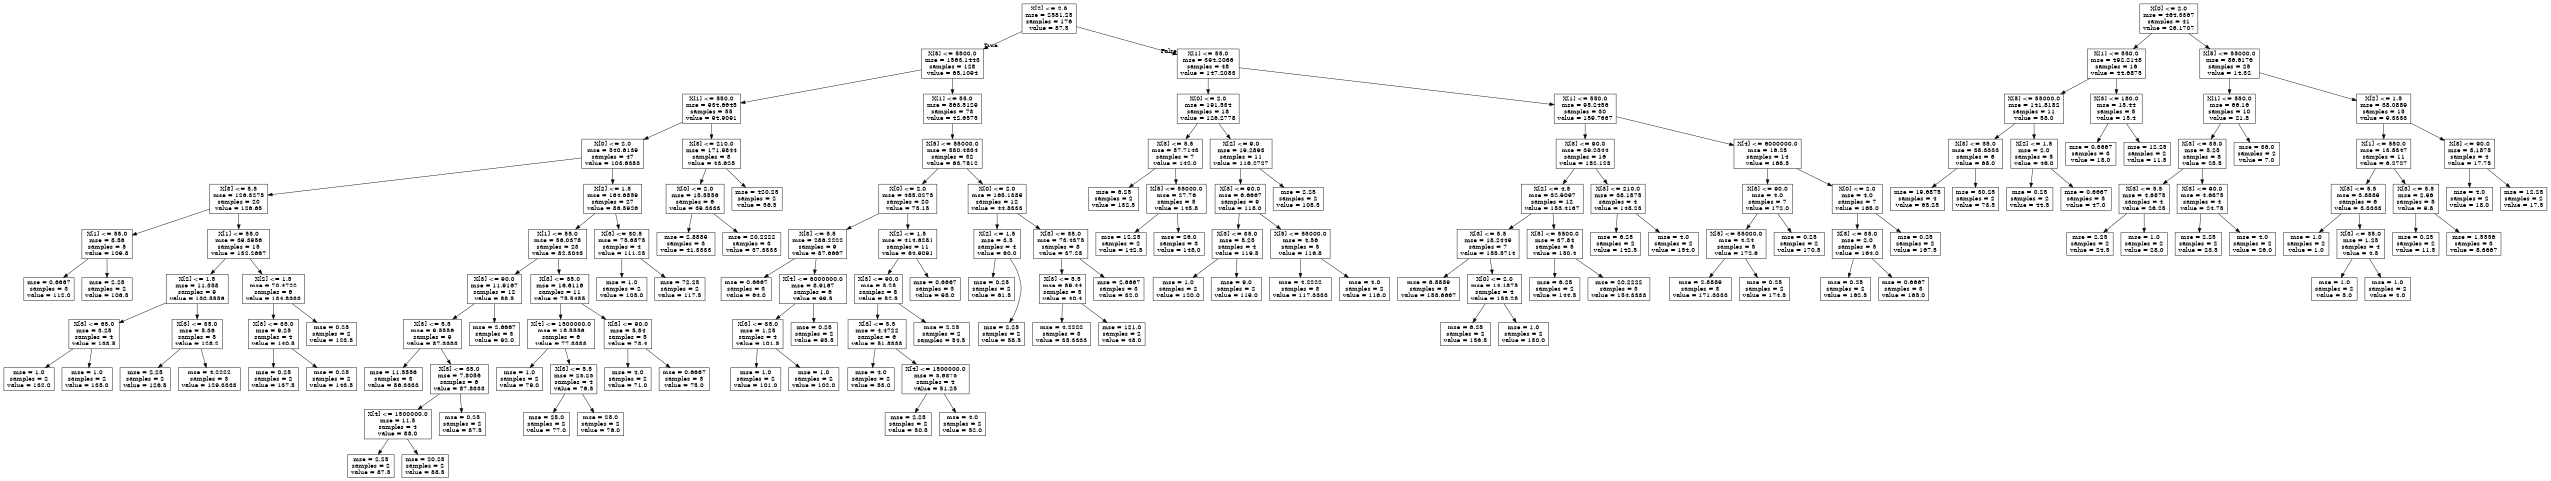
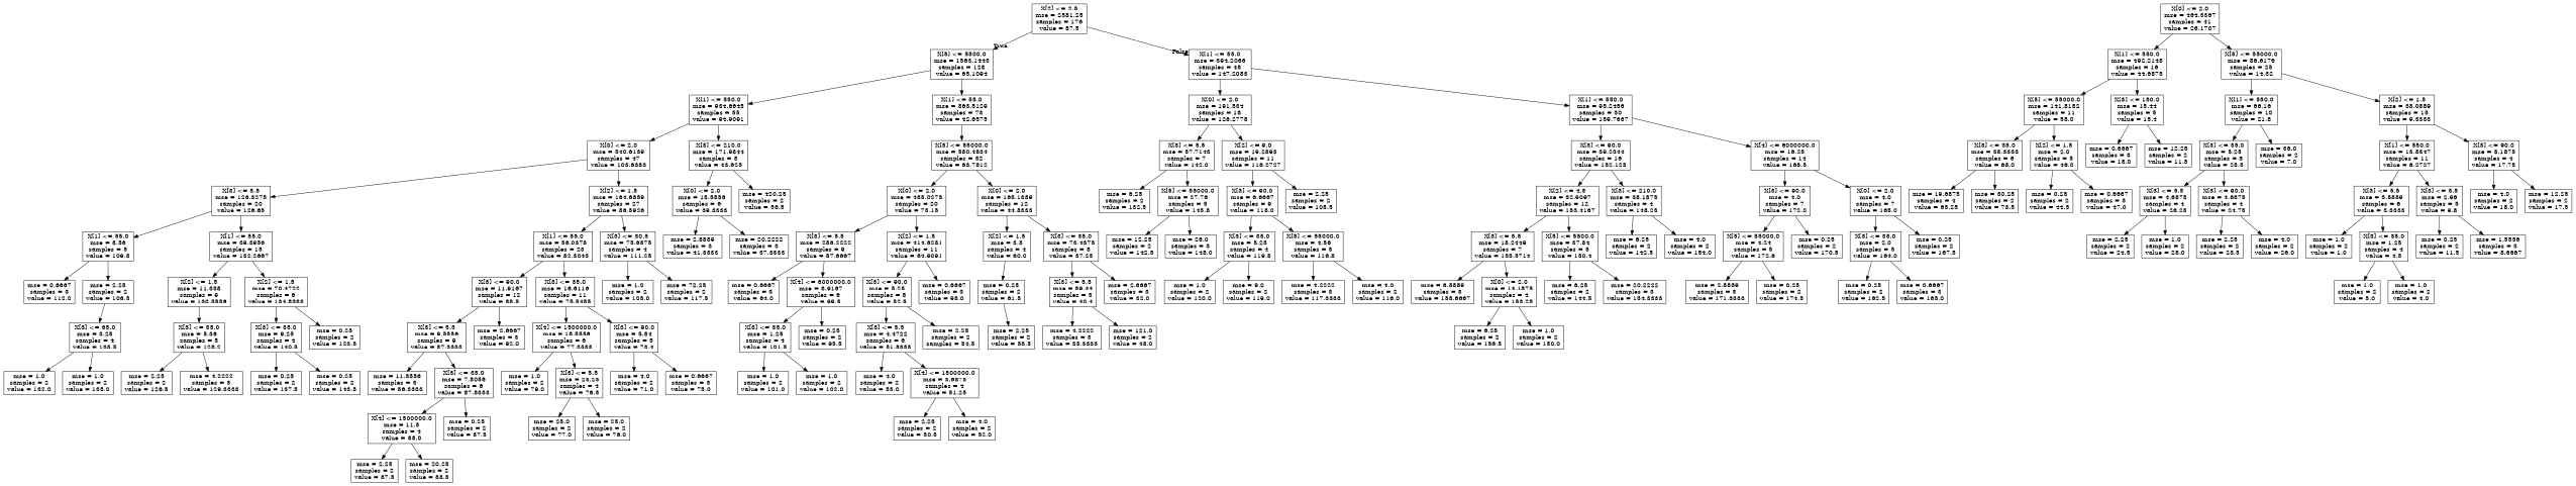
  digraph {
    node [shape=box]
    n1 [label="X[2] <= 2.5\nmse = 2581.25\nsamples = 176\nvalue = 87.5"]
    n2 [label="X[5] <= 5500.0\nmse = 1563.1443\nsamples = 128\nvalue = 65.1094"]
    n3 [label="X[1] <= 55.0\nmse = 394.2066\nsamples = 48\nvalue = 147.2083"]
    n4 [label="X[1] <= 550.0\nmse = 934.6645\nsamples = 55\nvalue = 94.9091"]
    n5 [label="X[1] <= 55.0\nmse = 863.5129\nsamples = 73\nvalue = 42.6575"]
    n6 [label="X[0] <= 2.0\nmse = 191.534\nsamples = 18\nvalue = 126.2778"]
    n7 [label="X[1] <= 550.0\nmse = 95.2456\nsamples = 30\nvalue = 159.7667"]
    n8 [label="X[0] <= 2.0\nmse = 540.6139\nsamples = 47\nvalue = 103.6383"]
    n9 [label="X[3] <= 210.0\nmse = 171.9844\nsamples = 8\nvalue = 43.625"]
    n10 [label="X[5] <= 55000.0\nmse = 580.4834\nsamples = 32\nvalue = 63.7812"]
    n11 [label="X[3] <= 5.5\nmse = 126.3275\nsamples = 20\nvalue = 126.65"]
    n12 [label="X[2] <= 1.5\nmse = 164.6859\nsamples = 27\nvalue = 86.5926"]
    n13 [label="X[0] <= 2.0\nmse = 15.5556\nsamples = 6\nvalue = 39.3333"]
    n14 [label="mse = 420.25\nsamples = 2\nvalue = 56.5"]
    n15 [label="X[1] <= 55.0\nmse = 8.56\nsamples = 5\nvalue = 109.8"]
    n16 [label="X[1] <= 55.0\nmse = 39.3956\nsamples = 15\nvalue = 132.2667"]
    n17 [label="X[1] <= 55.0\nmse = 56.0378\nsamples = 23\nvalue = 82.3043"]
    n18 [label="X[3] <= 30.5\nmse = 75.6875\nsamples = 4\nvalue = 111.25"]
    n19 [label="mse = 0.6667\nsamples = 3\nvalue = 112.0"]
    n20 [label="mse = 2.25\nsamples = 2\nvalue = 106.5"]
    n21 [label="X[2] <= 1.5\nmse = 11.358\nsamples = 9\nvalue = 130.5556"]
    n22 [label="X[2] <= 1.5\nmse = 70.4722\nsamples = 6\nvalue = 134.8333"]
    n23 [label="X[3] <= 35.0\nmse = 5.36\nsamples = 5\nvalue = 128.2"]
    n24 [label="X[3] <= 65.0\nmse = 3.25\nsamples = 4\nvalue = 133.5"]
    n25 [label="X[3] <= 35.0\nmse = 9.25\nsamples = 4\nvalue = 140.5"]
    n26 [label="mse = 0.25\nsamples = 2\nvalue = 123.5"]
    n27 [label="mse = 2.25\nsamples = 2\nvalue = 126.5"]
    n28 [label="mse = 4.2222\nsamples = 3\nvalue = 129.3333"]
    n29 [label="mse = 1.0\nsamples = 2\nvalue = 132.0"]
    n30 [label="mse = 1.0\nsamples = 2\nvalue = 135.0"]
    n31 [label="mse = 0.25\nsamples = 2\nvalue = 137.5"]
    n32 [label="mse = 0.25\nsamples = 2\nvalue = 143.5"]
    n33 [label="X[3] <= 90.0\nmse = 11.9167\nsamples = 12\nvalue = 88.5"]
    n34 [label="X[3] <= 35.0\nmse = 16.6116\nsamples = 11\nvalue = 75.5455"]
    n35 [label="mse = 1.0\nsamples = 2\nvalue = 105.0"]
    n36 [label="mse = 72.25\nsamples = 2\nvalue = 117.5"]
    n37 [label="X[3] <= 5.5\nmse = 9.5556\nsamples = 9\nvalue = 87.3333"]
    n38 [label="mse = 2.6667\nsamples = 3\nvalue = 92.0"]
    n39 [label="X[4] <= 1500000.0\nmse = 18.5556\nsamples = 6\nvalue = 77.3333"]
    n40 [label="X[3] <= 90.0\nmse = 5.84\nsamples = 5\nvalue = 73.4"]
    n41 [label="mse = 11.5556\nsamples = 3\nvalue = 86.3333"]
    n42 [label="X[3] <= 35.0\nmse = 7.8056\nsamples = 6\nvalue = 87.8333"]
    n43 [label="X[4] <= 1500000.0\nmse = 11.5\nsamples = 4\nvalue = 88.0"]
    n44 [label="mse = 0.25\nsamples = 2\nvalue = 87.5"]
    n45 [label="mse = 2.25\nsamples = 2\nvalue = 87.5"]
    n46 [label="mse = 20.25\nsamples = 2\nvalue = 88.5"]
    n47 [label="mse = 1.0\nsamples = 2\nvalue = 79.0"]
    n48 [label="X[3] <= 5.5\nmse = 25.25\nsamples = 4\nvalue = 76.5"]
    n49 [label="mse = 4.0\nsamples = 2\nvalue = 71.0"]
    n50 [label="mse = 0.6667\nsamples = 3\nvalue = 75.0"]
    n51 [label="mse = 25.0\nsamples = 2\nvalue = 77.0"]
    n52 [label="mse = 25.0\nsamples = 2\nvalue = 76.0"]
    n53 [label="mse = 2.8889\nsamples = 3\nvalue = 41.3333"]
    n54 [label="mse = 20.2222\nsamples = 3\nvalue = 37.3333"]
    n55 [label="X[0] <= 2.0\nmse = 485.0275\nsamples = 20\nvalue = 75.15"]
    n56 [label="X[0] <= 2.0\nmse = 165.1389\nsamples = 12\nvalue = 44.8333"]
    n57 [label="X[0] <= 2.0\nmse = 464.3367\nsamples = 41\nvalue = 26.1707"]
    n58 [label="X[1] <= 550.0\nmse = 492.2148\nsamples = 16\nvalue = 44.6875"]
    n59 [label="X[5] <= 55000.0\nmse = 86.6176\nsamples = 25\nvalue = 14.32"]
    n60 [label="X[3] <= 5.5\nmse = 286.2222\nsamples = 9\nvalue = 87.6667"]
    n61 [label="X[2] <= 1.5\nmse = 414.6281\nsamples = 11\nvalue = 64.9091"]
    n62 [label="X[2] <= 1.5\nmse = 3.5\nsamples = 4\nvalue = 60.0"]
    n63 [label="X[3] <= 35.0\nmse = 73.4375\nsamples = 8\nvalue = 37.25"]
    n64 [label="mse = 0.6667\nsamples = 3\nvalue = 64.0"]
    n65 [label="X[4] <= 6000000.0\nmse = 8.9167\nsamples = 6\nvalue = 99.5"]
    n66 [label="X[3] <= 90.0\nmse = 5.25\nsamples = 8\nvalue = 52.5"]
    n67 [label="mse = 0.6667\nsamples = 3\nvalue = 98.0"]
    n68 [label="X[3] <= 35.0\nmse = 1.25\nsamples = 4\nvalue = 101.5"]
    n69 [label="mse = 0.25\nsamples = 2\nvalue = 95.5"]
    n70 [label="mse = 1.0\nsamples = 2\nvalue = 101.0"]
    n71 [label="mse = 1.0\nsamples = 2\nvalue = 102.0"]
    n72 [label="X[3] <= 5.5\nmse = 4.4722\nsamples = 6\nvalue = 51.8333"]
    n73 [label="mse = 2.25\nsamples = 2\nsamples = 54.5"]
    n74 [label="mse = 4.0\nsamples = 2\nvalue = 53.0"]
    n75 [label="X[4] <= 1500000.0\nmse = 3.6875\nsamples = 4\nvalue = 51.25"]
    n76 [label="mse = 2.25\nsamples = 2\nvalue = 50.5"]
    n77 [label="mse = 4.0\nsamples = 2\nvalue = 52.0"]
    n78 [label="mse = 0.25\nsamples = 2\nvalue = 61.5"]
    n79 [label="mse = 2.25\nsamples = 2\nvalue = 58.5"]
    n80 [label="X[3] <= 5.5\nmse = 89.44\nsamples = 5\nvalue = 40.4"]
    n81 [label="mse = 2.6667\nsamples = 3\nvalue = 32.0"]
    n82 [label="mse = 4.2222\nsamples = 3\nvalue = 35.3333"]
    n83 [label="mse = 121.0\nsamples = 2\nvalue = 48.0"]
    n84 [label="X[5] <= 55000.0\nmse = 141.8182\nsamples = 11\nvalue = 58.0"]
    n85 [label="X[3] <= 180.0\nmse = 15.44\nsamples = 5\nvalue = 15.4"]
    n86 [label="X[1] <= 550.0\nmse = 66.16\nsamples = 10\nvalue = 21.8"]
    n87 [label="X[2] <= 1.5\nmse = 38.0889\nsamples = 15\nvalue = 9.3333"]
    n88 [label="X[3] <= 35.0\nmse = 38.3333\nsamples = 6\nvalue = 68.0"]
    n89 [label="X[2] <= 1.5\nmse = 2.0\nsamples = 5\nvalue = 46.0"]
    n90 [label="mse = 0.6667\nsamples = 3\nvalue = 18.0"]
    n91 [label="mse = 12.25\nsamples = 2\nvalue = 11.5"]
    n92 [label="mse = 19.6875\nsamples = 4\nvalue = 65.25"]
    n93 [label="mse = 30.25\nsamples = 2\nvalue = 73.5"]
    n94 [label="mse = 0.25\nsamples = 2\nvalue = 44.5"]
    n95 [label="mse = 0.6667\nsamples = 3\nvalue = 47.0"]
    n96 [label="X[3] <= 35.0\nmse = 5.25\nsamples = 8\nvalue = 25.5"]
    n97 [label="mse = 36.0\nsamples = 2\nvalue = 7.0"]
    n98 [label="X[1] <= 550.0\nmse = 13.8347\nsamples = 11\nvalue = 6.2727"]
    n99 [label="X[3] <= 90.0\nmse = 8.1875\nsamples = 4\nvalue = 17.75"]
    n100 [label="X[3] <= 5.5\nmse = 4.6875\nsamples = 4\nvalue = 26.25"]
    n101 [label="X[3] <= 90.0\nmse = 4.6875\nsamples = 4\nvalue = 24.75"]
    n102 [label="mse = 2.25\nsamples = 2\nvalue = 24.5"]
    n103 [label="mse = 1.0\nsamples = 2\nvalue = 28.0"]
    n104 [label="mse = 2.25\nsamples = 2\nvalue = 23.5"]
    n105 [label="mse = 4.0\nsamples = 2\nvalue = 26.0"]
    n106 [label="X[3] <= 5.5\nmse = 3.8889\nsamples = 6\nvalue = 3.3333"]
    n107 [label="X[3] <= 5.5\nmse = 2.96\nsamples = 5\nvalue = 9.8"]
    n108 [label="mse = 4.0\nsamples = 2\nvalue = 18.0"]
    n109 [label="mse = 12.25\nsamples = 2\nvalue = 17.5"]
    n110 [label="mse = 1.0\nsamples = 2\nvalue = 1.0"]
    n111 [label="X[3] <= 35.0\nmse = 1.25\nsamples = 4\nvalue = 4.5"]
    n112 [label="mse = 0.25\nsamples = 2\nvalue = 11.5"]
    n113 [label="mse = 1.5556\nsamples = 3\nvalue = 8.6667"]
    n114 [label="mse = 1.0\nsamples = 2\nvalue = 5.0"]
    n115 [label="mse = 1.0\nsamples = 2\nvalue = 4.0"]
    n116 [label="X[3] <= 5.5\nmse = 57.7143\nsamples = 7\nvalue = 142.0"]
    n117 [label="X[2] <= 9.0\nmse = 19.2893\nsamples = 11\nvalue = 116.2727"]
    n118 [label="X[3] <= 90.0\nmse = 39.2344\nsamples = 16\nvalue = 152.125"]
    n119 [label="X[4] <= 6000000.0\nmse = 16.25\nsamples = 14\nvalue = 168.5"]
    n120 [label="mse = 6.25\nsamples = 2\nvalue = 132.5"]
    n121 [label="X[5] <= 55000.0\nmse = 27.76\nsamples = 5\nvalue = 145.8"]
    n122 [label="X[3] <= 90.0\nmse = 6.6667\nsamples = 9\nvalue = 118.0"]
    n123 [label="mse = 2.25\nsamples = 2\nvalue = 108.5"]
    n124 [label="mse = 12.25\nsamples = 2\nvalue = 142.5"]
    n125 [label="mse = 26.0\nsamples = 3\nvalue = 148.0"]
    n126 [label="X[3] <= 35.0\nmse = 5.25\nsamples = 4\nvalue = 119.5"]
    n127 [label="X[5] <= 55000.0\nmse = 4.56\nsamples = 5\nvalue = 116.8"]
    n128 [label="mse = 1.0\nsamples = 2\nvalue = 120.0"]
    n129 [label="mse = 9.0\nsamples = 2\nvalue = 119.0"]
    n130 [label="mse = 4.2222\nsamples = 3\nvalue = 117.3333"]
    n131 [label="mse = 4.0\nsamples = 2\nvalue = 116.0"]
    n132 [label="X[2] <= 4.5\nmse = 32.9097\nsamples = 12\nvalue = 153.4167"]
    n133 [label="X[3] <= 210.0\nmse = 38.1875\nsamples = 4\nvalue = 148.25"]
    n134 [label="X[3] <= 90.0\nmse = 4.0\nsamples = 7\nvalue = 172.0"]
    n135 [label="X[0] <= 2.0\nmse = 4.0\nsamples = 7\nvalue = 165.0"]
    n136 [label="X[3] <= 5.5\nmse = 18.2449\nsamples = 7\nvalue = 155.5714"]
    n137 [label="X[5] <= 5500.0\nmse = 37.84\nsamples = 5\nvalue = 150.4"]
    n138 [label="mse = 6.25\nsamples = 2\nvalue = 142.5"]
    n139 [label="mse = 4.0\nsamples = 2\nvalue = 154.0"]
    n140 [label="mse = 6.8889\nsamples = 3\nvalue = 158.6667"]
    n141 [label="X[0] <= 2.0\nmse = 14.1875\nsamples = 4\nvalue = 153.25"]
    n142 [label="mse = 6.25\nsamples = 2\nvalue = 144.5"]
    n143 [label="mse = 20.2222\nsamples = 3\nvalue = 154.3333"]
    n144 [label="mse = 6.25\nsamples = 2\nvalue = 156.5"]
    n145 [label="mse = 1.0\nsamples = 2\nvalue = 150.0"]
    n146 [label="X[5] <= 55000.0\nmse = 4.24\nsamples = 5\nvalue = 172.6"]
    n147 [label="mse = 0.25\nsamples = 2\nvalue = 170.5"]
    n148 [label="X[3] <= 35.0\nmse = 2.0\nsamples = 5\nvalue = 164.0"]
    n149 [label="mse = 0.25\nsamples = 2\nvalue = 167.5"]
    n150 [label="mse = 2.8889\nsamples = 3\nvalue = 171.3333"]
    n151 [label="mse = 0.25\nsamples = 2\nvalue = 174.5"]
    n152 [label="mse = 0.25\nsamples = 2\nvalue = 162.5"]
    n153 [label="mse = 0.6667\nsamples = 3\nvalue = 165.0"]
    n1 -> n2 [headlabel=True labelangle=45 labeldistance=2.5]
    n1 -> n3 [headlabel=False labelangle=-45 labeldistance=2.5]
    n2 -> n4
    n2 -> n5
    n3 -> n6
    n3 -> n7
    n4 -> n8
    n4 -> n9
    n5 -> n10
    n6 -> n116
    n6 -> n117
    n7 -> n118
    n7 -> n119
    n8 -> n11
    n8 -> n12
    n9 -> n13
    n9 -> n14
    n10 -> n55
    n10 -> n56
    n11 -> n15
    n11 -> n16
    n12 -> n17
    n12 -> n18
    n13 -> n53
    n13 -> n54
    n15 -> n19
    n15 -> n20
    n16 -> n21
    n16 -> n22
    n17 -> n33
    n17 -> n34
    n18 -> n35
    n18 -> n36
    n21 -> n23
-   n21 -> n24
+   n20 -> n24
    n22 -> n25
    n22 -> n26
    n23 -> n27
    n23 -> n28
    n24 -> n29
    n24 -> n30
    n25 -> n31
    n25 -> n32
    n33 -> n37
    n33 -> n38
    n34 -> n39
    n34 -> n40
    n37 -> n41
    n37 -> n42
    n39 -> n47
    n39 -> n48
    n40 -> n49
    n40 -> n50
    n42 -> n43
    n42 -> n44
    n43 -> n45
    n43 -> n46
    n48 -> n51
    n48 -> n52
    n55 -> n60
    n55 -> n61
    n56 -> n62
    n56 -> n63
    n57 -> n58
    n57 -> n59
    n58 -> n84
    n58 -> n85
    n59 -> n86
    n59 -> n87
    n60 -> n64
    n60 -> n65
    n61 -> n66
    n61 -> n67
    n62 -> n78
-   n62 -> n79
+   n78 -> n79
    n63 -> n80
    n63 -> n81
    n65 -> n68
    n65 -> n69
    n66 -> n72
    n66 -> n73
    n68 -> n70
    n68 -> n71
    n72 -> n74
    n72 -> n75
    n75 -> n76
    n75 -> n77
    n80 -> n82
    n80 -> n83
    n84 -> n88
    n84 -> n89
    n85 -> n90
    n85 -> n91
    n86 -> n96
    n86 -> n97
    n87 -> n98
    n87 -> n99
    n88 -> n92
    n88 -> n93
    n89 -> n94
    n89 -> n95
    n96 -> n100
    n96 -> n101
    n98 -> n106
    n98 -> n107
    n99 -> n108
    n99 -> n109
    n100 -> n102
    n100 -> n103
    n101 -> n104
    n101 -> n105
    n106 -> n110
    n106 -> n111
    n107 -> n112
    n107 -> n113
    n111 -> n114
    n111 -> n115
    n116 -> n120
    n116 -> n121
    n117 -> n122
    n117 -> n123
    n118 -> n132
    n118 -> n133
    n119 -> n134
    n119 -> n135
    n121 -> n124
    n121 -> n125
    n122 -> n126
    n122 -> n127
    n126 -> n128
    n126 -> n129
    n127 -> n130
    n127 -> n131
    n132 -> n136
    n132 -> n137
    n133 -> n138
    n133 -> n139
    n134 -> n146
    n134 -> n147
    n135 -> n148
    n135 -> n149
    n136 -> n140
    n136 -> n141
    n137 -> n142
    n137 -> n143
    n141 -> n144
    n141 -> n145
    n146 -> n150
    n146 -> n151
    n148 -> n152
    n148 -> n153
  }
